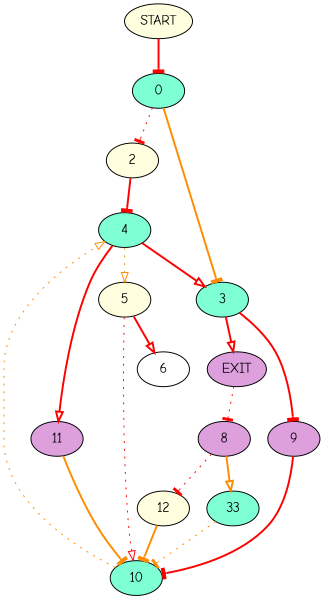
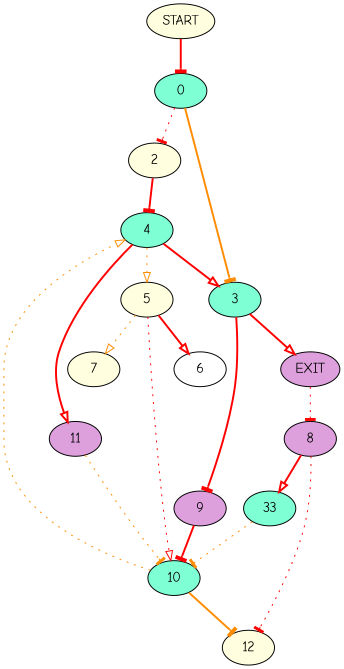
  digraph {
    fontname="Comic Neue"
    node [fillcolor=lightyellow fontname="Comic Neue" style=filled]
    edge [arrowhead=tee color=red fontname="Comic Neue" style=bold]
    n1 [label=START]
    n2 [fillcolor=aquamarine label=0]
    2
    3 [fillcolor=aquamarine]
    11 [fillcolor=plum]
    10 [fillcolor=aquamarine]
    n7 [fillcolor=plum label=EXIT]
    8 [fillcolor=plum]
    4 [fillcolor=aquamarine]
    9 [fillcolor=plum]
    5
    6 [fillcolor=white]
+   7
    12
    n15 [fillcolor=aquamarine label=33]
    n1 -> n2
    n2 -> 2 [style=dotted]
    n2 -> 3 [color=darkorange]
    2 -> 4
    3 -> n7 [arrowhead=onormal]
    3 -> 9
-   11 -> 10 [color=darkorange]
+   11 -> 10 [color=darkorange style=dotted]
    10 -> 4 [arrowhead=onormal color=darkorange style=dotted]
    n7 -> 8 [style=dotted]
    8 -> 12 [style=dotted]
-   8 -> n15 [arrowhead=onormal color=darkorange]
+   8 -> n15 [arrowhead=onormal]
    4 -> 3 [arrowhead=onormal]
    4 -> 11 [arrowhead=onormal]
    4 -> 5 [arrowhead=onormal color=darkorange style=dotted]
    9 -> 10
    5 -> 10 [arrowhead=onormal style=dotted]
    5 -> 6 [arrowhead=onormal]
-   12 -> 10 [color=darkorange]
+   5 -> 7 [arrowhead=onormal color=darkorange style=dotted]
+   10 -> 12 [color=darkorange]
    n15 -> 10 [color=darkorange style=dotted]
  }
